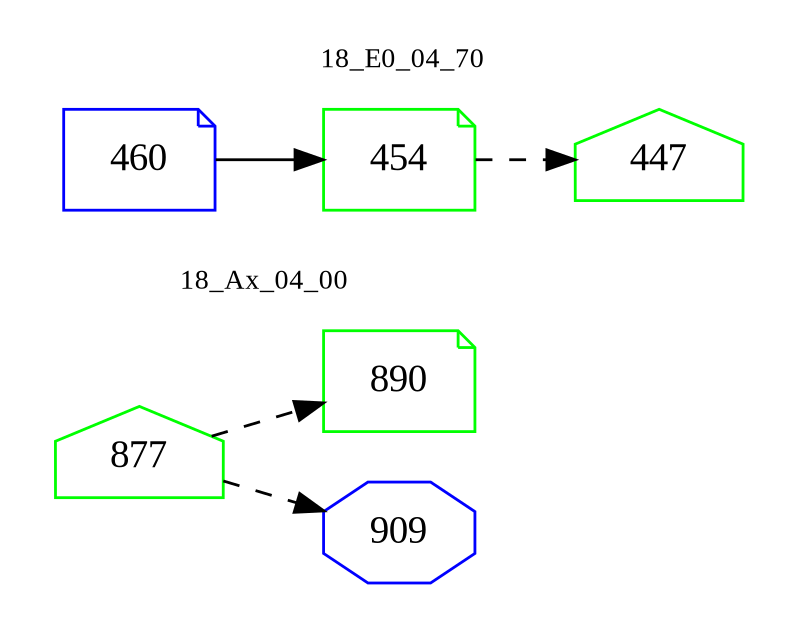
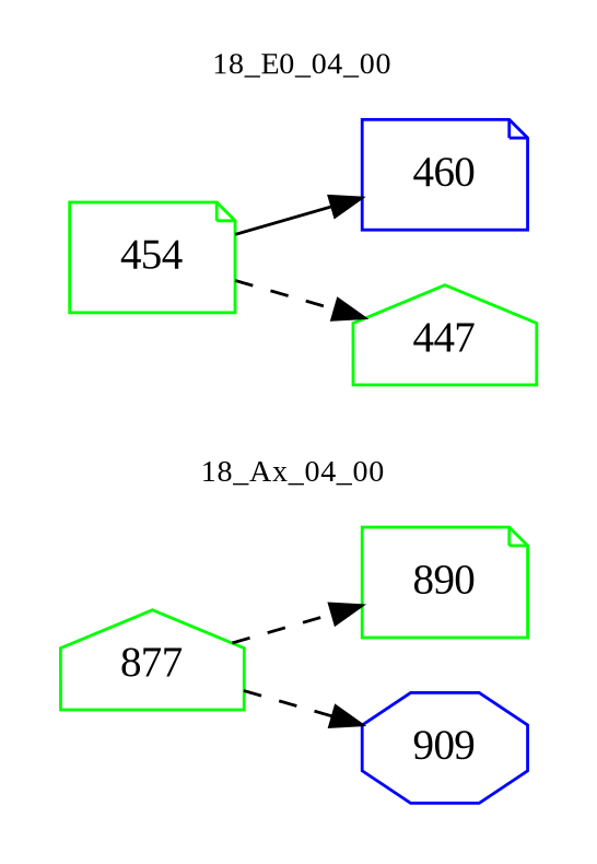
  digraph {
    fontname="Liberation Serif"
    rankdir=LR
    node [color=green fontname="Liberation Serif" shape=note]
    edge [color=black fontname="Liberation Serif" style=dashed]
    n1 [label=877 shape=house]
    n2 [color=blue label=909 shape=octagon]
    n3 [label=890]
    n4 [label=454]
    n5 [label=447 shape=house]
    n6 [color=blue label=460]
    subgraph cluster_1 {
      color=white
      fontsize=10
      label="18_Ax_04_00"
      n1
      n2
      n3
    }
    subgraph cluster_2 {
      color=white
      fontsize=10
-     label="18_E0_04_70"
+     label="18_E0_04_00"
      n4
      n5
      n6
    }
    n1 -> n2
    n1 -> n3
    n4 -> n5
-   n6 -> n4 [style=solid]
+   n4 -> n6 [style=solid]
  }
